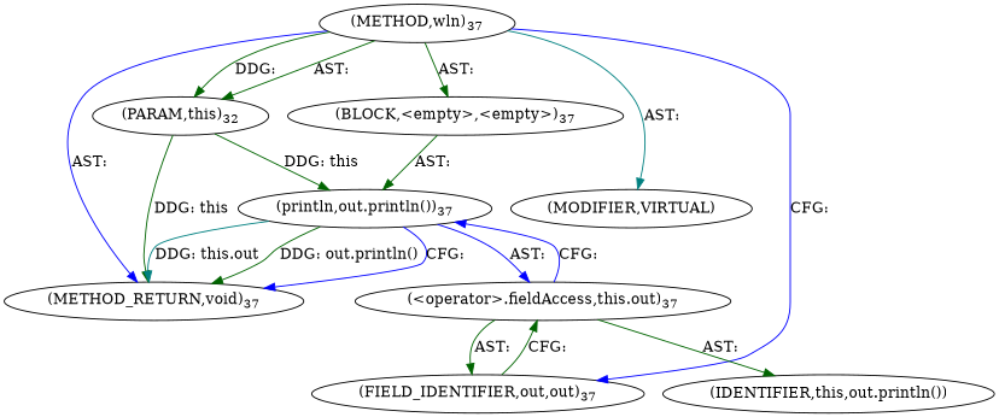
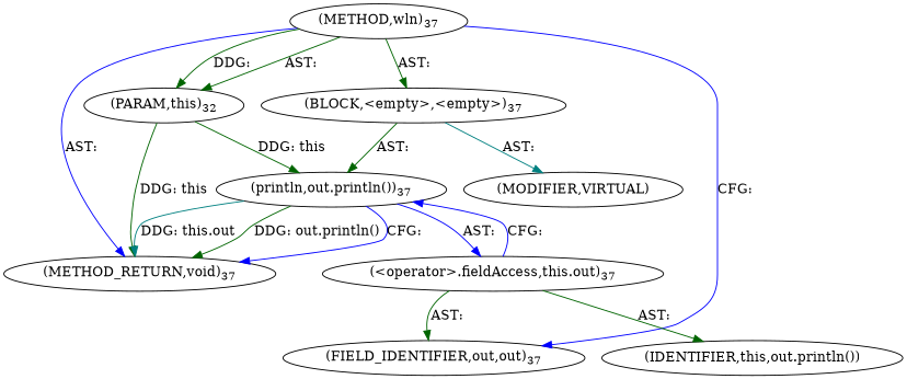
  digraph {
    edge [color=darkgreen]
    n1 [label=<(METHOD,wln)<SUB>37</SUB>>]
    n2 [label=<(PARAM,this)<SUB>32</SUB>>]
    n3 [label=<(BLOCK,&lt;empty&gt;,&lt;empty&gt;)<SUB>37</SUB>>]
    n4 [label=<(FIELD_IDENTIFIER,out,out)<SUB>37</SUB>>]
    n5 [label=<(MODIFIER,VIRTUAL)>]
    n6 [label=<(METHOD_RETURN,void)<SUB>37</SUB>>]
    n7 [label=<(println,out.println())<SUB>37</SUB>>]
    n8 [label=<(&lt;operator&gt;.fieldAccess,this.out)<SUB>37</SUB>>]
    n9 [label=<(IDENTIFIER,this,out.println())>]
    n1 -> n2 [label="AST: "]
    n1 -> n2 [label="DDG: "]
    n1 -> n3 [label="AST: "]
    n1 -> n4 [color=blue label="CFG: "]
-   n1 -> n5 [color=teal label="AST: "]
+   n3 -> n5 [color=teal label="AST: "]
    n1 -> n6 [color=blue label="AST: "]
    n2 -> n6 [label="DDG: this"]
    n2 -> n7 [label="DDG: this"]
    n3 -> n7 [label="AST: "]
-   n4 -> n8 [label="CFG: "]
    n7 -> n6 [color=blue label="CFG: "]
    n7 -> n6 [color=teal label="DDG: this.out"]
    n7 -> n6 [label="DDG: out.println()"]
    n7 -> n8 [color=blue label="AST: "]
    n8 -> n4 [label="AST: "]
    n8 -> n7 [color=blue label="CFG: "]
    n8 -> n9 [label="AST: "]
  }
